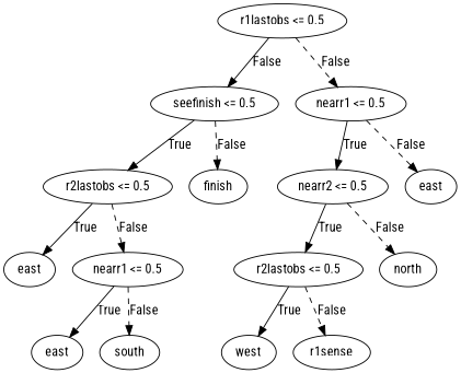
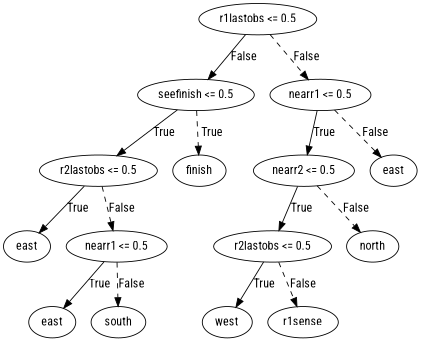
  digraph {
    fontname="Roboto Condensed"
    node [fontname="Roboto Condensed"]
    edge [fontname="Roboto Condensed"]
    n1 [label="r1lastobs <= 0.5"]
    n2 [label="seefinish <= 0.5"]
    n3 [label="nearr1 <= 0.5"]
    n4 [label="r2lastobs <= 0.5"]
    n5 [label=finish]
    n6 [label="nearr2 <= 0.5"]
    n7 [label=east]
    n8 [label=east]
    n9 [label="nearr1 <= 0.5"]
    n10 [label=east]
    n11 [label=south]
    n12 [label="r2lastobs <= 0.5"]
    n13 [label=north]
    n14 [label=west]
    n15 [label=r1sense]
    n1 -> n2 [label=False]
    n1 -> n3 [label=False style=dashed]
    n2 -> n4 [label=True]
-   n2 -> n5 [label=False style=dashed]
+   n2 -> n5 [label=True style=dashed]
    n3 -> n6 [label=True]
    n3 -> n7 [label=False style=dashed]
    n4 -> n8 [label=True]
    n4 -> n9 [label=False style=dashed]
    n6 -> n12 [label=True]
    n6 -> n13 [label=False style=dashed]
    n9 -> n10 [label=True]
    n9 -> n11 [label=False style=dashed]
    n12 -> n14 [label=True]
    n12 -> n15 [label=False style=dashed]
  }
